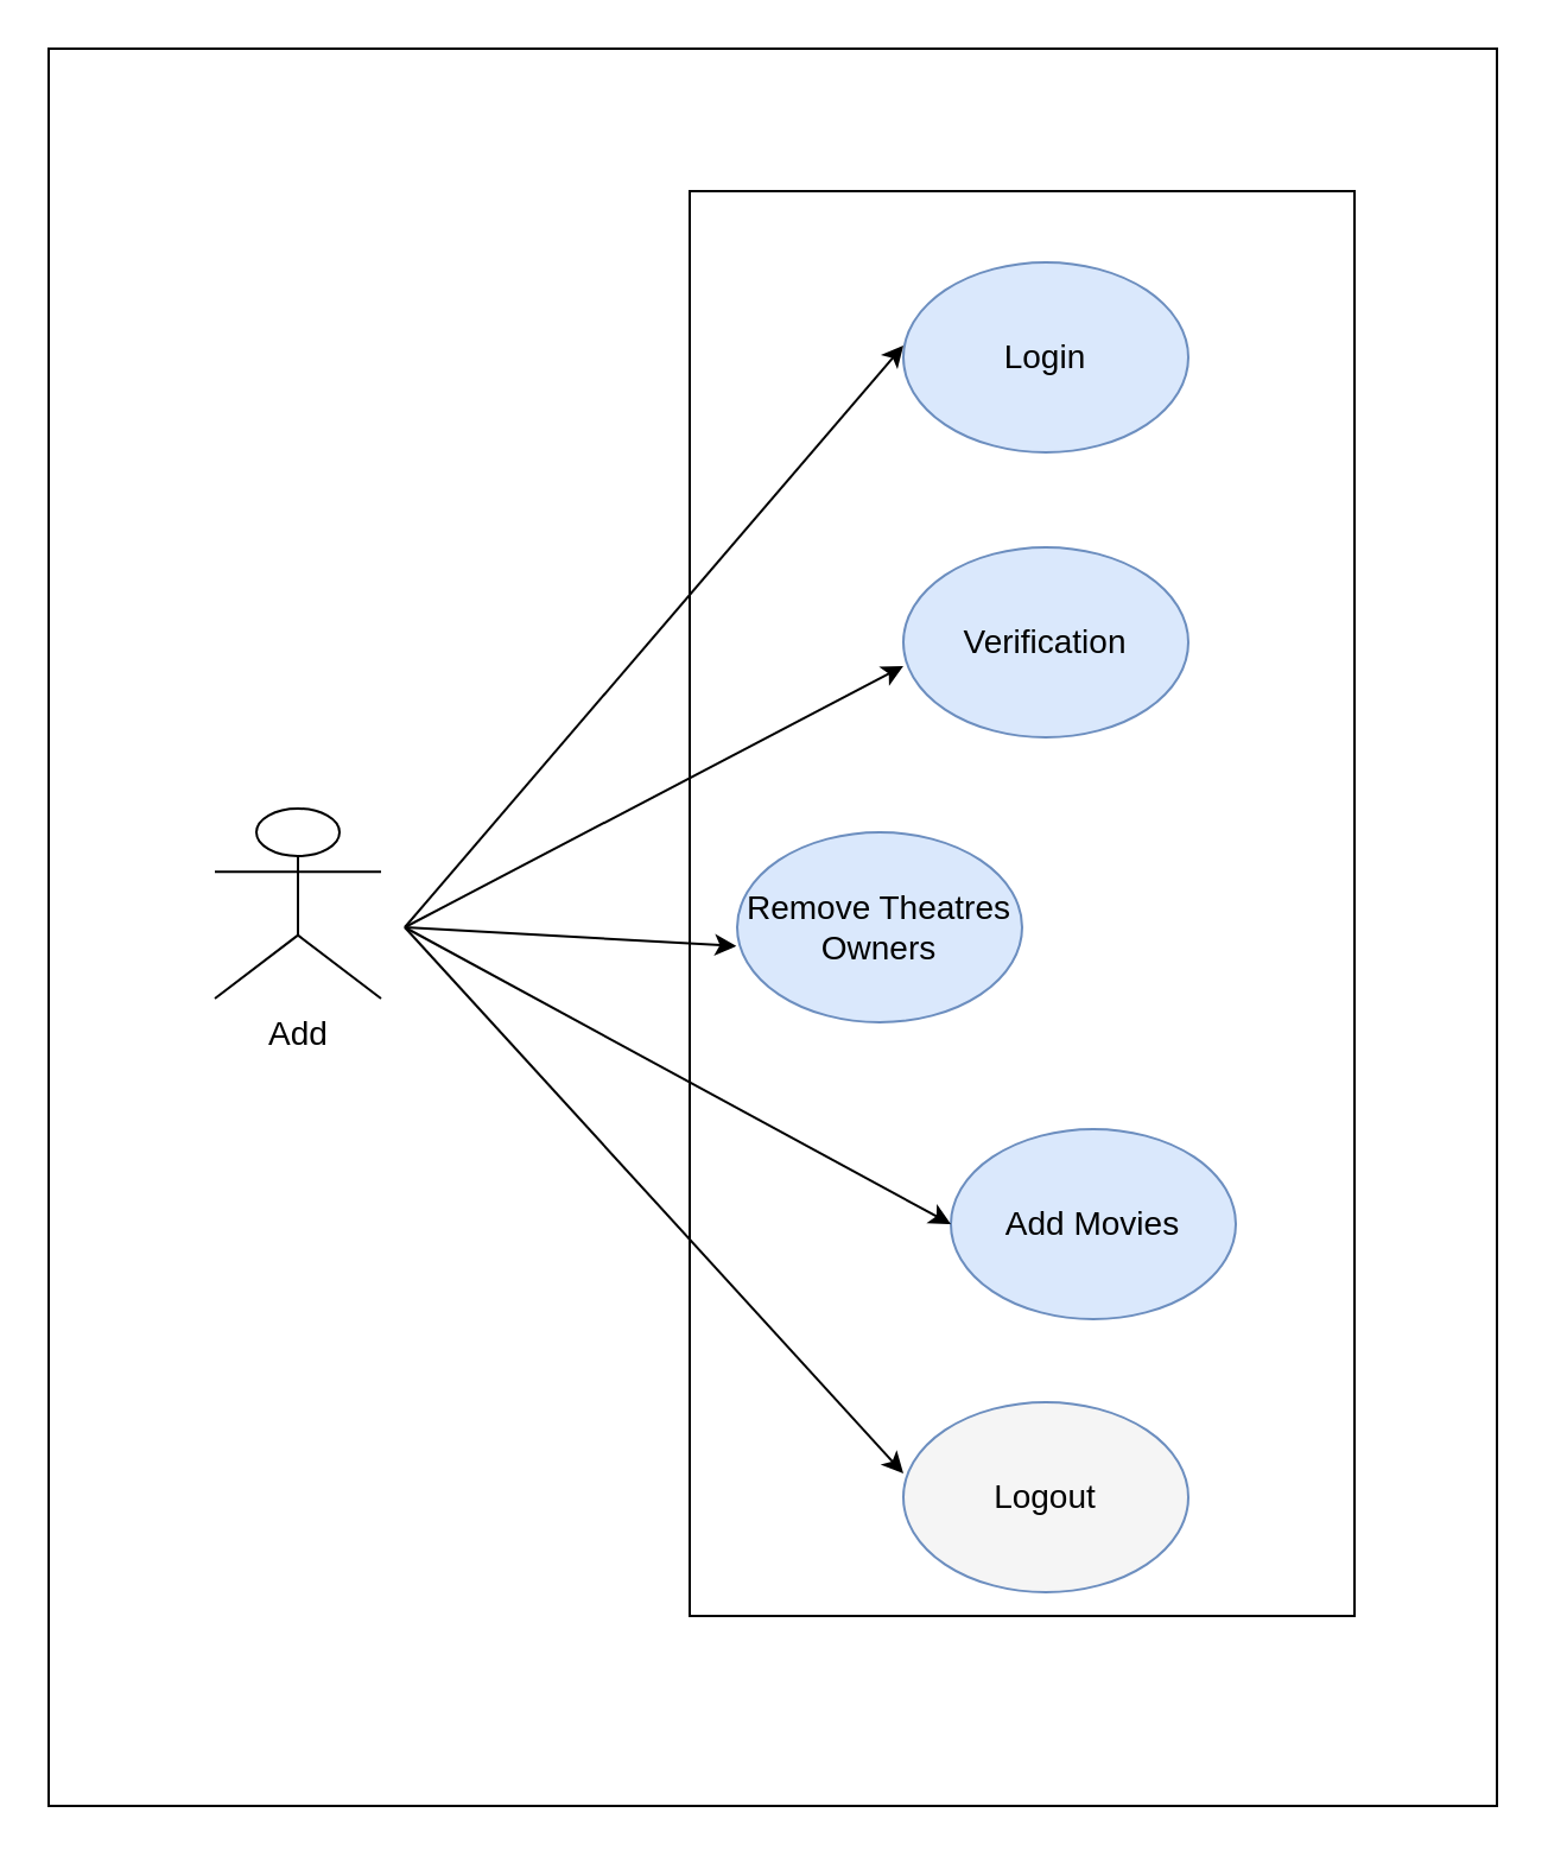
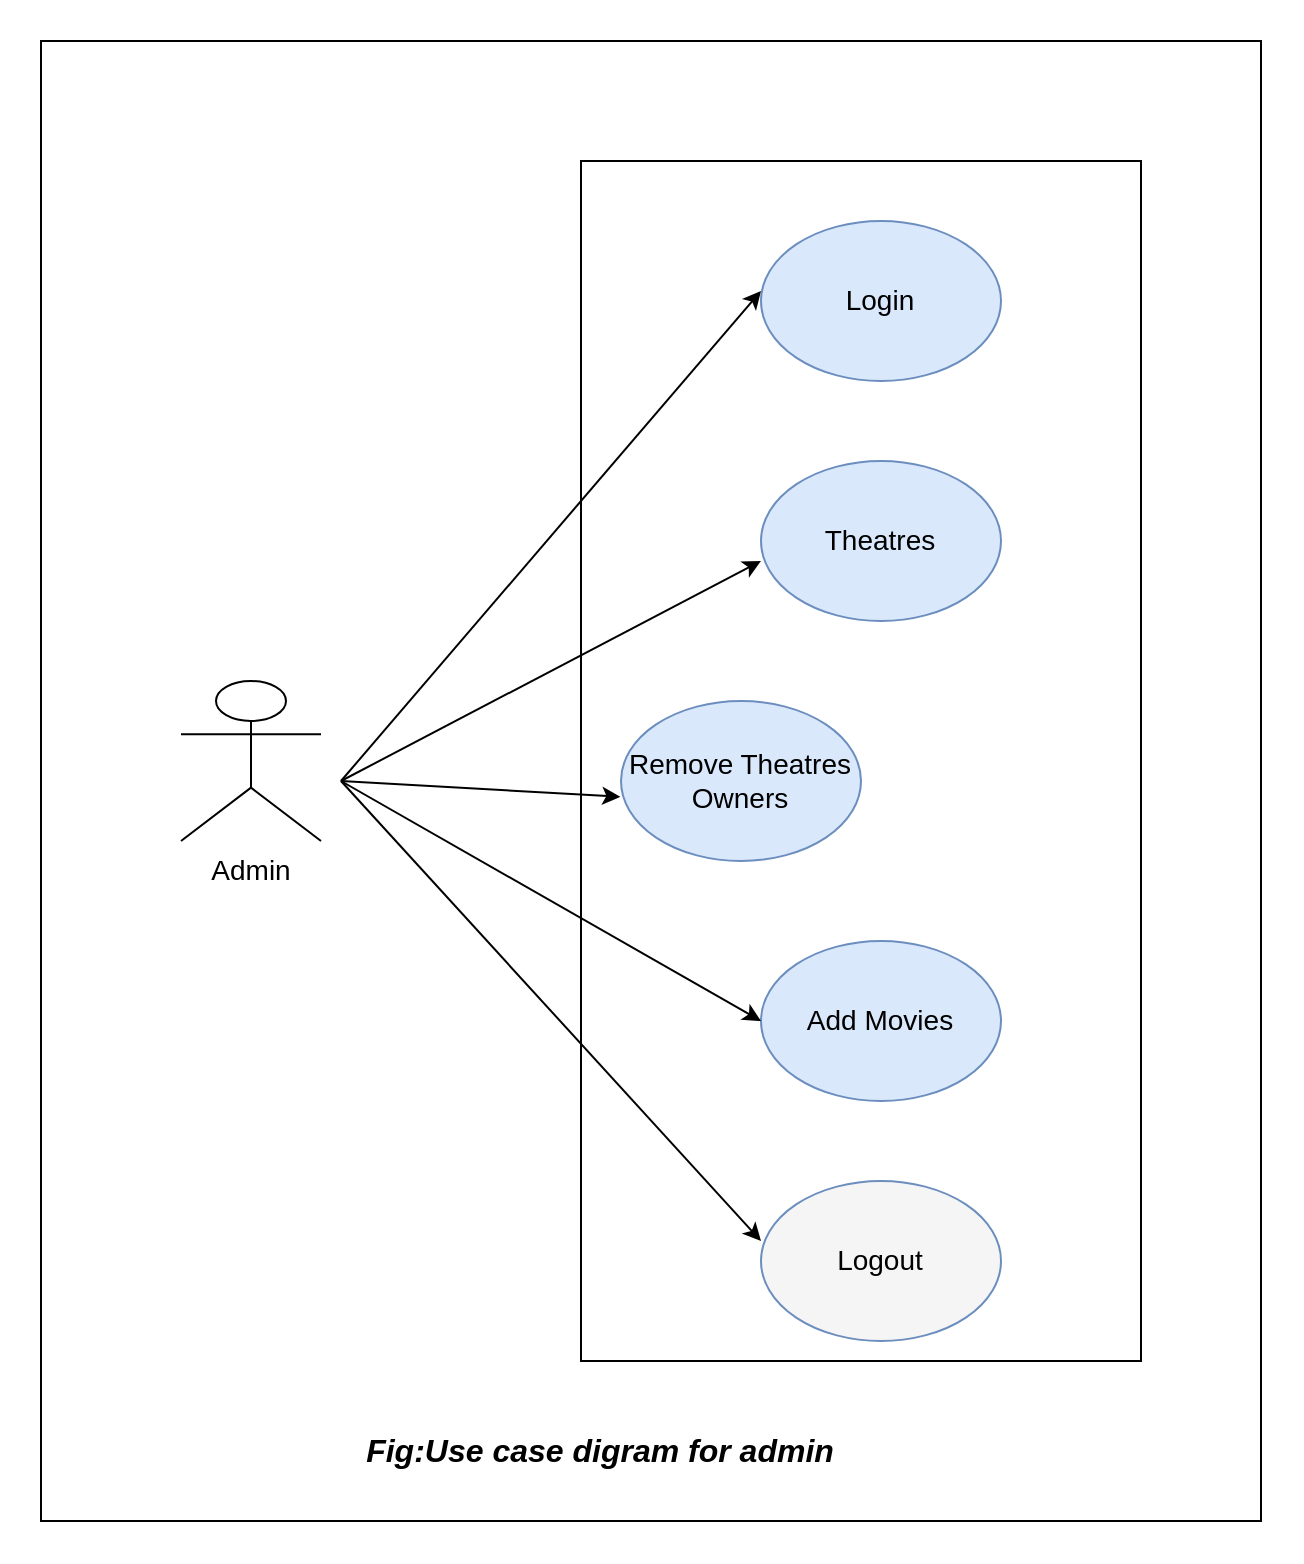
  <mxCell id="0" />
  <mxCell id="1" parent="0" />
- <mxCell id="2" value="&lt;font style=&quot;font-size: 14px;&quot;&gt;Add&lt;/font&gt;" style="shape=umlActor;verticalLabelPosition=bottom;verticalAlign=top;html=1;outlineConnect=0;" parent="1" vertex="1"><mxGeometry x="90" y="340" width="70" height="80" as="geometry" /></mxCell>
+ <mxCell id="2" value="&lt;font style=&quot;font-size: 14px;&quot;&gt;Admin&lt;/font&gt;" style="shape=umlActor;verticalLabelPosition=bottom;verticalAlign=top;html=1;outlineConnect=0;" parent="1" vertex="1"><mxGeometry x="90" y="340" width="70" height="80" as="geometry" /></mxCell>
  <mxCell id="3" value="&lt;font style=&quot;font-size: 14px;&quot;&gt;Logout&lt;/font&gt;" style="ellipse;whiteSpace=wrap;html=1;fillColor=#f5f5f5;strokeColor=#6c8ebf;" parent="1" vertex="1"><mxGeometry x="380" y="590" width="120" height="80" as="geometry" /></mxCell>
  <mxCell id="4" value="&lt;font style=&quot;font-size: 14px;&quot;&gt;Login&lt;/font&gt;" style="ellipse;whiteSpace=wrap;html=1;fillColor=#dae8fc;strokeColor=#6c8ebf;" parent="1" vertex="1"><mxGeometry x="380" y="110" width="120" height="80" as="geometry" /></mxCell>
- <mxCell id="5" value="&lt;font style=&quot;font-size: 14px;&quot;&gt;Verification&lt;/font&gt;" style="ellipse;whiteSpace=wrap;html=1;fillColor=#dae8fc;strokeColor=#6c8ebf;" parent="1" vertex="1"><mxGeometry x="380" y="230" width="120" height="80" as="geometry" /></mxCell>
+ <mxCell id="5" value="&lt;font style=&quot;font-size: 14px;&quot;&gt;Theatres&lt;/font&gt;" style="ellipse;whiteSpace=wrap;html=1;fillColor=#dae8fc;strokeColor=#6c8ebf;" parent="1" vertex="1"><mxGeometry x="380" y="230" width="120" height="80" as="geometry" /></mxCell>
  <mxCell id="6" value="&lt;font style=&quot;font-size: 14px&quot;&gt;Remove Theatres&lt;br&gt;Owners&lt;br&gt;&lt;/font&gt;" style="ellipse;whiteSpace=wrap;html=1;fillColor=#dae8fc;strokeColor=#6c8ebf;" parent="1" vertex="1"><mxGeometry x="310" y="350" width="120" height="80" as="geometry" /></mxCell>
- <mxCell id="7" value="&lt;font style=&quot;font-size: 14px&quot;&gt;Add Movies&lt;/font&gt;" style="ellipse;whiteSpace=wrap;html=1;fillColor=#dae8fc;strokeColor=#6c8ebf;" parent="1" vertex="1"><mxGeometry x="400" y="475" width="120" height="80" as="geometry" /></mxCell>
+ <mxCell id="7" value="&lt;font style=&quot;font-size: 14px&quot;&gt;Add Movies&lt;/font&gt;" style="ellipse;whiteSpace=wrap;html=1;fillColor=#dae8fc;strokeColor=#6c8ebf;" parent="1" vertex="1"><mxGeometry x="380" y="470" width="120" height="80" as="geometry" /></mxCell>
  <mxCell id="8" value="" style="endArrow=classic;html=1;rounded=0;fontSize=14;" parent="1" edge="1"><mxGeometry width="50" height="50" relative="1" as="geometry"><mxPoint x="170" y="390" as="sourcePoint" /><mxPoint x="380" y="145" as="targetPoint" /></mxGeometry></mxCell>
  <mxCell id="9" value="" style="endArrow=classic;html=1;rounded=0;fontSize=14;entryX=0;entryY=0.625;entryDx=0;entryDy=0;entryPerimeter=0;" parent="1" target="5" edge="1"><mxGeometry width="50" height="50" relative="1" as="geometry"><mxPoint x="170" y="390" as="sourcePoint" /><mxPoint x="380" y="276" as="targetPoint" /></mxGeometry></mxCell>
  <mxCell id="10" value="" style="endArrow=classic;html=1;rounded=0;fontSize=14;entryX=-0.003;entryY=0.599;entryDx=0;entryDy=0;entryPerimeter=0;" parent="1" target="6" edge="1"><mxGeometry width="50" height="50" relative="1" as="geometry"><mxPoint x="170" y="390" as="sourcePoint" /><mxPoint x="370" y="390" as="targetPoint" /></mxGeometry></mxCell>
  <mxCell id="11" value="" style="endArrow=classic;html=1;rounded=0;fontSize=14;entryX=0;entryY=0.5;entryDx=0;entryDy=0;" parent="1" target="7" edge="1"><mxGeometry width="50" height="50" relative="1" as="geometry"><mxPoint x="170" y="390" as="sourcePoint" /><mxPoint x="380" y="510" as="targetPoint" /></mxGeometry></mxCell>
  <mxCell id="12" value="" style="endArrow=classic;html=1;rounded=0;fontSize=14;entryX=0;entryY=0.375;entryDx=0;entryDy=0;entryPerimeter=0;" parent="1" target="3" edge="1"><mxGeometry width="50" height="50" relative="1" as="geometry"><mxPoint x="170" y="390" as="sourcePoint" /><mxPoint x="290" y="390" as="targetPoint" /></mxGeometry></mxCell>
+ <mxCell id="13" value="&lt;b&gt;&lt;i&gt;Fig:Use case digram for admin&lt;/i&gt;&lt;/b&gt;" style="text;html=1;strokeColor=none;fillColor=none;align=center;verticalAlign=middle;whiteSpace=wrap;rounded=0;fontSize=16;" parent="1" vertex="1"><mxGeometry x="160" y="710" width="280" height="30" as="geometry" /></mxCell>
  <mxCell id="14" value="" style="rounded=0;whiteSpace=wrap;html=1;fillColor=none;" parent="1" vertex="1"><mxGeometry x="290" y="80" width="280" height="600" as="geometry" /></mxCell>
  <mxCell id="15" value="" style="rounded=0;whiteSpace=wrap;html=1;fillColor=none;" vertex="1" parent="1"><mxGeometry x="20" y="20" width="610" height="740" as="geometry" /></mxCell>
